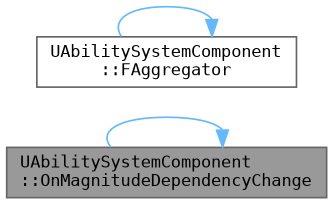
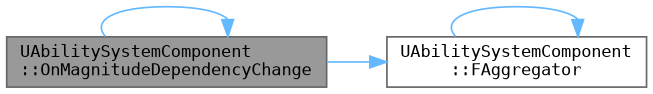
  digraph {
    rankdir=LR
    fontname="DejaVu Sans Mono"
    node [fontname="DejaVu Sans Mono" fontsize=10 shape=box style=filled]
    edge [color=steelblue1 fontname="DejaVu Sans Mono" fontsize=10 labelfontname=Helvetica labelfontsize=10 style=solid]
    n1 [color=gray40 fillcolor=grey60 fontcolor=black height=0.2 label="UAbilitySystemComponent\l::OnMagnitudeDependencyChange" width=0.4]
    n2 [color=grey40 fillcolor=white height=0.2 label="UAbilitySystemComponent\l::FAggregator" width=0.4]
    n1 -> n1
+   n1 -> n2
    n2 -> n2
  }
